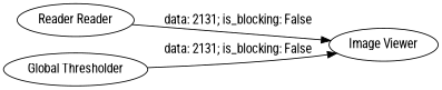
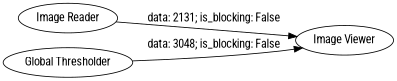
  digraph {
    fontname="Roboto Condensed"
    rankdir=LR
    node [fontname="Roboto Condensed"]
    edge [fontname="Roboto Condensed"]
-   n1 [label="Reader Reader"]
+   n1 [label="Image Reader"]
    n2 [label="Image Viewer"]
    n3 [label="Global Thresholder"]
    n1 -> n2 [label="data: 2131; is_blocking: False"]
-   n3 -> n2 [label="data: 2131; is_blocking: False"]
+   n3 -> n2 [label="data: 3048; is_blocking: False"]
  }
